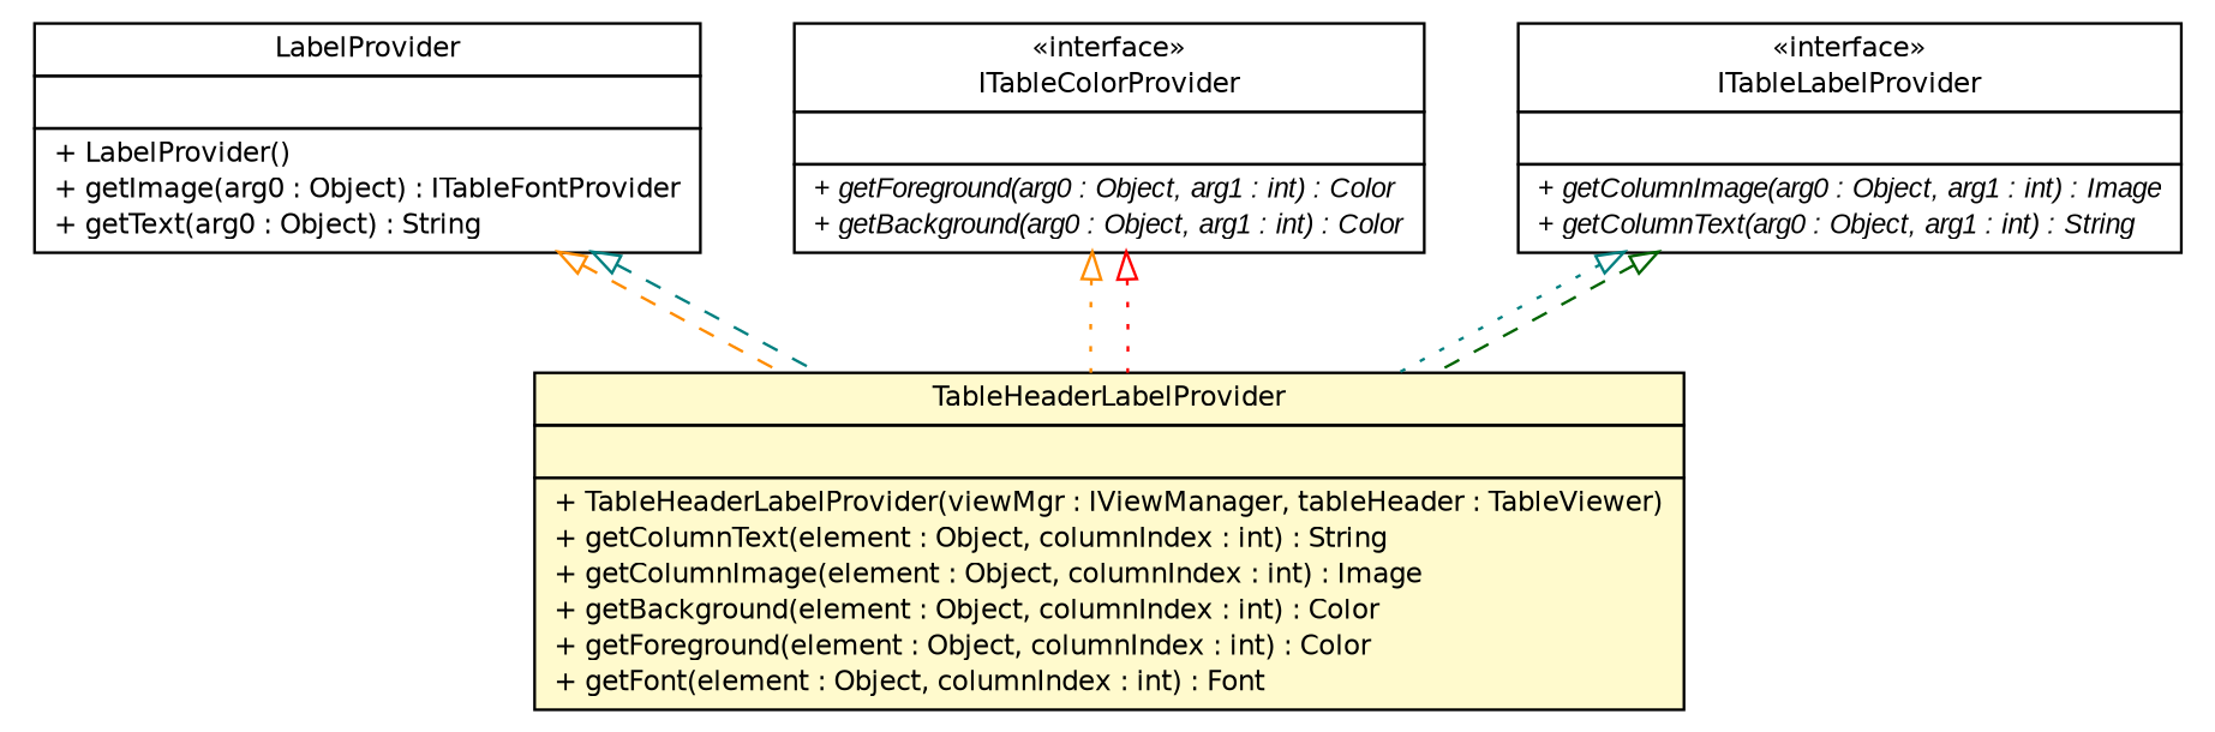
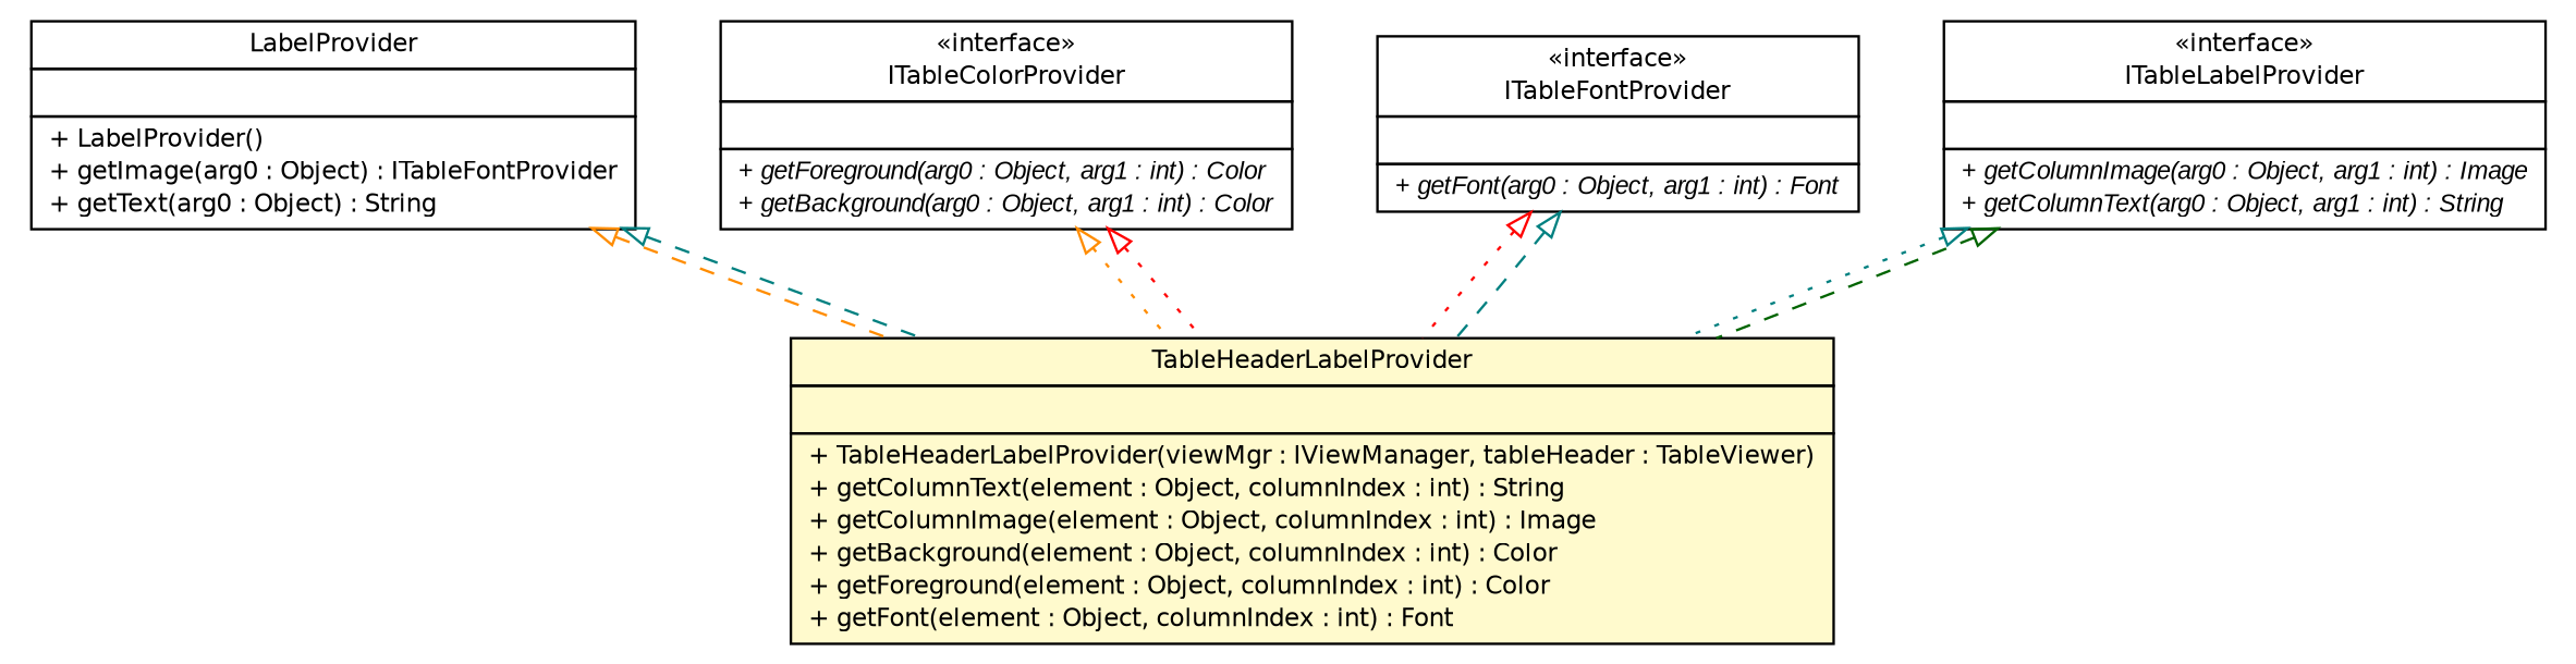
  digraph {
    fontname="DejaVu Sans"
    nodesep=0.25
    ranksep=0.5
    node [fontcolor=black fontname="DejaVu Sans" fontsize=10.0 shape=plaintext]
    edge [arrowtail=empty color=teal dir=back fontname="DejaVu Sans" fontsize=10 headport=p labelfontname=arial labelfontsize=10 style=dashed tailport=p]
    n1 [label=<<table title="gov.sandia.cf.parts.viewer.editors.TableHeaderLabelProvider" border="0" cellborder="1" cellspacing="0" cellpadding="2" port="p" bgcolor="lemonChiffon" href="./TableHeaderLabelProvider.html"> 		<tr><td><table border="0" cellspacing="0" cellpadding="1"> <tr><td align="center" balign="center"> TableHeaderLabelProvider </td></tr> 		</table></td></tr> 		<tr><td><table border="0" cellspacing="0" cellpadding="1"> <tr><td align="left" balign="left">  </td></tr> 		</table></td></tr> 		<tr><td><table border="0" cellspacing="0" cellpadding="1"> <tr><td align="left" balign="left"> + TableHeaderLabelProvider(viewMgr : IViewManager, tableHeader : TableViewer) </td></tr> <tr><td align="left" balign="left"> + getColumnText(element : Object, columnIndex : int) : String </td></tr> <tr><td align="left" balign="left"> + getColumnImage(element : Object, columnIndex : int) : Image </td></tr> <tr><td align="left" balign="left"> + getBackground(element : Object, columnIndex : int) : Color </td></tr> <tr><td align="left" balign="left"> + getForeground(element : Object, columnIndex : int) : Color </td></tr> <tr><td align="left" balign="left"> + getFont(element : Object, columnIndex : int) : Font </td></tr> 		</table></td></tr> 		</table>>]
    n2 [label=<<table title="org.eclipse.jface.viewers.LabelProvider" border="0" cellborder="1" cellspacing="0" cellpadding="2" port="p" href="http://java.sun.com/j2se/1.4.2/docs/api/org/eclipse/jface/viewers/LabelProvider.html"> 		<tr><td><table border="0" cellspacing="0" cellpadding="1"> <tr><td align="center" balign="center"> LabelProvider </td></tr> 		</table></td></tr> 		<tr><td><table border="0" cellspacing="0" cellpadding="1"> <tr><td align="left" balign="left">  </td></tr> 		</table></td></tr> 		<tr><td><table border="0" cellspacing="0" cellpadding="1"> <tr><td align="left" balign="left"> + LabelProvider() </td></tr> <tr><td align="left" balign="left"> + getImage(arg0 : Object) : ITableFontProvider </td></tr> <tr><td align="left" balign="left"> + getText(arg0 : Object) : String </td></tr> 		</table></td></tr> 		</table>>]
    n3 [label=<<table title="org.eclipse.jface.viewers.ITableColorProvider" border="0" cellborder="1" cellspacing="0" cellpadding="2" port="p" href="http://java.sun.com/j2se/1.4.2/docs/api/org/eclipse/jface/viewers/ITableColorProvider.html"> 		<tr><td><table border="0" cellspacing="0" cellpadding="1"> <tr><td align="center" balign="center"> &#171;interface&#187; </td></tr> <tr><td align="center" balign="center"> ITableColorProvider </td></tr> 		</table></td></tr> 		<tr><td><table border="0" cellspacing="0" cellpadding="1"> <tr><td align="left" balign="left">  </td></tr> 		</table></td></tr> 		<tr><td><table border="0" cellspacing="0" cellpadding="1"> <tr><td align="left" balign="left"><font face="arial italic" point-size="10.0"> + getForeground(arg0 : Object, arg1 : int) : Color </font></td></tr> <tr><td align="left" balign="left"><font face="arial italic" point-size="10.0"> + getBackground(arg0 : Object, arg1 : int) : Color </font></td></tr> 		</table></td></tr> 		</table>>]
+   n4 [label=<<table title="org.eclipse.jface.viewers.ITableFontProvider" border="0" cellborder="1" cellspacing="0" cellpadding="2" port="p" href="http://java.sun.com/j2se/1.4.2/docs/api/org/eclipse/jface/viewers/ITableFontProvider.html"> 		<tr><td><table border="0" cellspacing="0" cellpadding="1"> <tr><td align="center" balign="center"> &#171;interface&#187; </td></tr> <tr><td align="center" balign="center"> ITableFontProvider </td></tr> 		</table></td></tr> 		<tr><td><table border="0" cellspacing="0" cellpadding="1"> <tr><td align="left" balign="left">  </td></tr> 		</table></td></tr> 		<tr><td><table border="0" cellspacing="0" cellpadding="1"> <tr><td align="left" balign="left"><font face="arial italic" point-size="10.0"> + getFont(arg0 : Object, arg1 : int) : Font </font></td></tr> 		</table></td></tr> 		</table>>]
    n5 [label=<<table title="org.eclipse.jface.viewers.ITableLabelProvider" border="0" cellborder="1" cellspacing="0" cellpadding="2" port="p" href="http://java.sun.com/j2se/1.4.2/docs/api/org/eclipse/jface/viewers/ITableLabelProvider.html"> 		<tr><td><table border="0" cellspacing="0" cellpadding="1"> <tr><td align="center" balign="center"> &#171;interface&#187; </td></tr> <tr><td align="center" balign="center"> ITableLabelProvider </td></tr> 		</table></td></tr> 		<tr><td><table border="0" cellspacing="0" cellpadding="1"> <tr><td align="left" balign="left">  </td></tr> 		</table></td></tr> 		<tr><td><table border="0" cellspacing="0" cellpadding="1"> <tr><td align="left" balign="left"><font face="arial italic" point-size="10.0"> + getColumnImage(arg0 : Object, arg1 : int) : Image </font></td></tr> <tr><td align="left" balign="left"><font face="arial italic" point-size="10.0"> + getColumnText(arg0 : Object, arg1 : int) : String </font></td></tr> 		</table></td></tr> 		</table>>]
    n2 -> n1 [color=darkorange]
    n2 -> n1
    n3 -> n1 [color=darkorange style=dotted]
    n3 -> n1 [color=red style=dotted]
+   n4 -> n1 [color=red style=dotted]
+   n4 -> n1
    n5 -> n1 [style=dotted]
    n5 -> n1 [color=darkgreen]
  }
